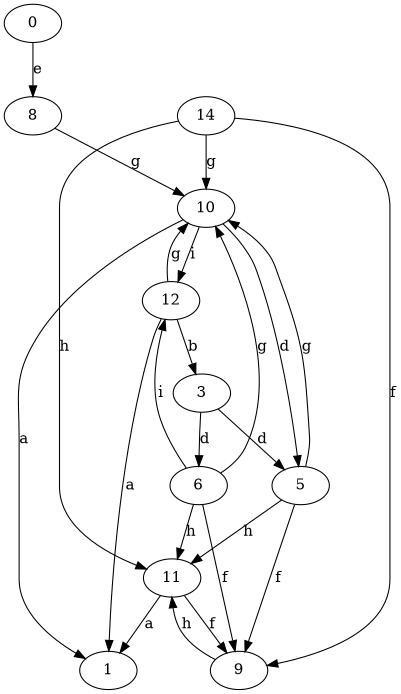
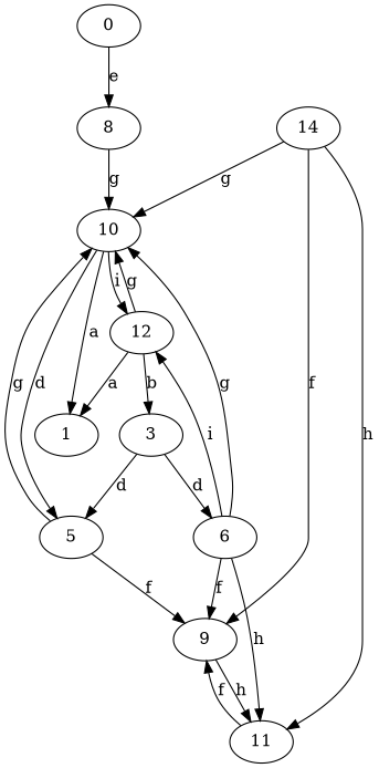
  strict digraph {
    0
    8
    10
    3
    6
    n6 [label=5]
    9
    11
    12
    1
    14
    0 -> 8 [label=e]
    8 -> 10 [label=g]
    10 -> n6 [label=d]
    10 -> 12 [label=i]
    10 -> 1 [label=a]
    3 -> 6 [label=d]
    3 -> n6 [label=d]
    6 -> 10 [label=g]
    6 -> 9 [label=f]
    6 -> 11 [label=h]
    6 -> 12 [label=i]
    n6 -> 10 [label=g]
    n6 -> 9 [label=f]
-   n6 -> 11 [label=h]
    9 -> 11 [label=h]
    11 -> 9 [label=f]
-   11 -> 1 [label=a]
    12 -> 10 [label=g]
    12 -> 3 [label=b]
    12 -> 1 [label=a]
    14 -> 10 [label=g]
    14 -> 9 [label=f]
    14 -> 11 [label=h]
  }
